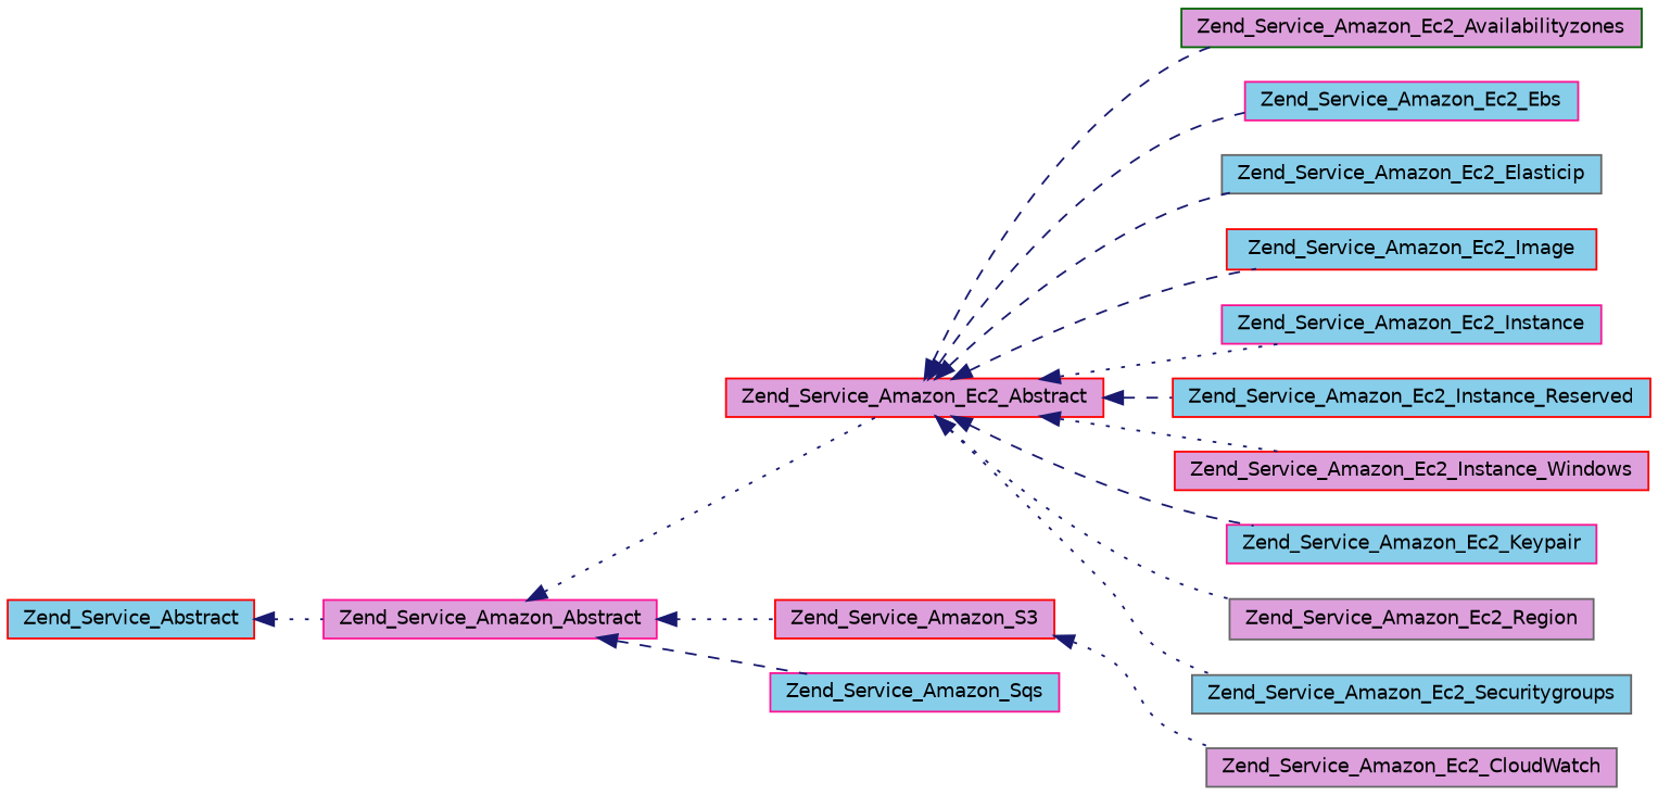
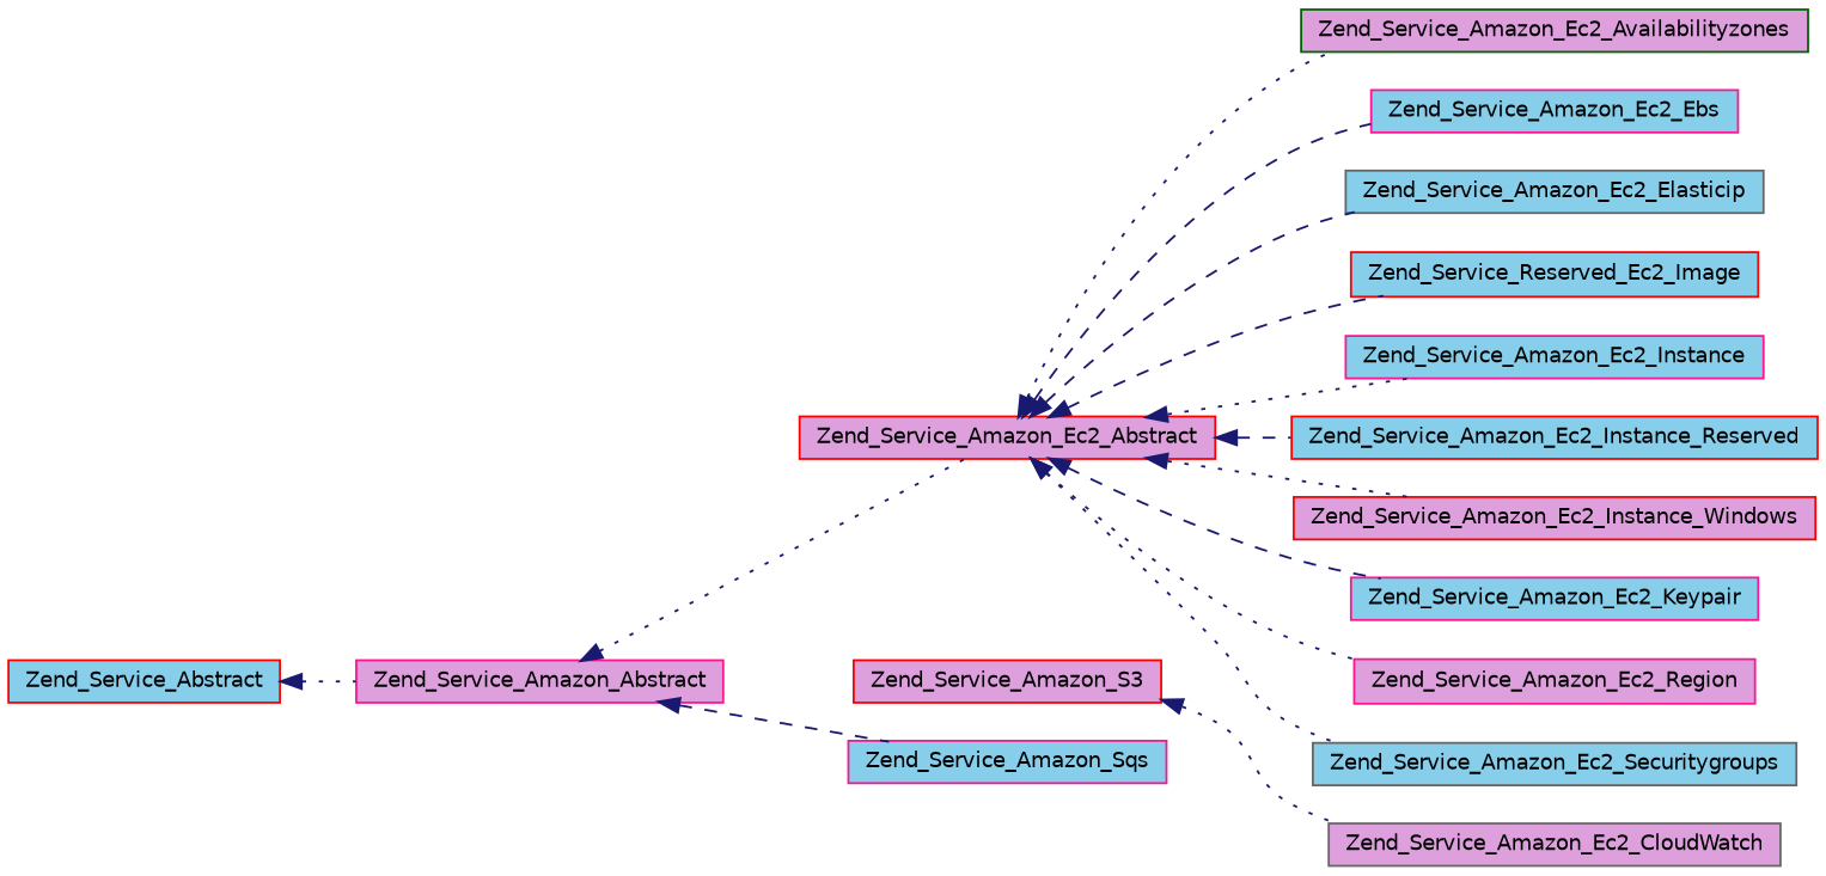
  digraph {
    fontname="DejaVu Sans"
    rankdir=LR
    node [color=red fillcolor=skyblue fontname="DejaVu Sans" fontsize=10 shape=record style=filled]
    edge [color=midnightblue dir=back fontname="DejaVu Sans" fontsize=10 labelfontname=Helvetica labelfontsize=10 style=dotted]
    n1 [color=deeppink fillcolor=plum fontcolor=black height=0.2 label=Zend_Service_Amazon_Abstract width=0.4]
    n2 [fillcolor=plum height=0.2 label=Zend_Service_Amazon_Ec2_Abstract width=0.4]
    n3 [fillcolor=plum height=0.2 label=Zend_Service_Amazon_S3 width=0.4]
    n4 [color=deeppink height=0.2 label=Zend_Service_Amazon_Sqs width=0.4]
    n5 [color=darkgreen fillcolor=plum height=0.2 label=Zend_Service_Amazon_Ec2_Availabilityzones width=0.4]
    n6 [color=deeppink height=0.2 label=Zend_Service_Amazon_Ec2_Ebs width=0.4]
    n7 [color=gray40 height=0.2 label=Zend_Service_Amazon_Ec2_Elasticip width=0.4]
-   n8 [height=0.2 label=Zend_Service_Amazon_Ec2_Image width=0.4]
+   n8 [height=0.2 label=Zend_Service_Reserved_Ec2_Image width=0.4]
    n9 [color=deeppink height=0.2 label=Zend_Service_Amazon_Ec2_Instance width=0.4]
    n10 [height=0.2 label=Zend_Service_Amazon_Ec2_Instance_Reserved width=0.4]
    n11 [fillcolor=plum height=0.2 label=Zend_Service_Amazon_Ec2_Instance_Windows width=0.4]
    n12 [color=deeppink height=0.2 label=Zend_Service_Amazon_Ec2_Keypair width=0.4]
-   n13 [color=gray40 fillcolor=plum height=0.2 label=Zend_Service_Amazon_Ec2_Region width=0.4]
+   n13 [color=deeppink fillcolor=plum height=0.2 label=Zend_Service_Amazon_Ec2_Region width=0.4]
    n14 [color=gray40 height=0.2 label=Zend_Service_Amazon_Ec2_Securitygroups width=0.4]
    n15 [color=gray40 fillcolor=plum height=0.2 label=Zend_Service_Amazon_Ec2_CloudWatch width=0.4]
    n16 [height=0.2 label=Zend_Service_Abstract width=0.4]
    n1 -> n2
-   n1 -> n3
    n1 -> n4 [style=dashed]
-   n2 -> n5 [style=dashed]
+   n2 -> n5
    n2 -> n6 [style=dashed]
    n2 -> n7 [style=dashed]
    n2 -> n8 [style=dashed]
    n2 -> n9
    n2 -> n10 [style=dashed]
    n2 -> n11
    n2 -> n12 [style=dashed]
    n2 -> n13
    n2 -> n14
    n3 -> n15
    n16 -> n1
  }
